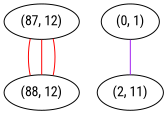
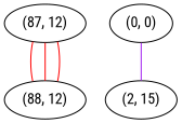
  graph {
    fontname="Roboto Condensed"
    node [fontname="Roboto Condensed"]
    edge [color=red fontname="Roboto Condensed" weight=1]
    "(87, 12)"
    "(88, 12)"
-   "(0, 0)" [label="(0, 1)"]
-   "(2, 11)"
+   "(0, 0)"
+   "(2, 11)" [label="(2, 15)"]
    "(87, 12)" -- "(88, 12)"
    "(87, 12)" -- "(88, 12)"
    "(87, 12)" -- "(88, 12)"
    "(0, 0)" -- "(2, 11)" [color=purple weight=4]
  }
